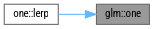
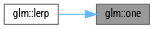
  digraph {
    rankdir=RL
    fontname="Roboto Condensed"
    node [fontname="Roboto Condensed" fontsize=10 shape=box style=filled]
    n1 [color=gray40 fillcolor=grey60 fontcolor=black height=0.2 label="glm::one" width=0.4]
-   n2 [color=grey40 fillcolor=white height=0.2 label="one::lerp" width=0.4]
+   n2 [color=grey40 fillcolor=white height=0.2 label="glm::lerp" width=0.4]
    n1 -> n2 [color=steelblue1 dir=back fontname="Roboto Condensed" fontsize=10 labelfontname=Helvetica labelfontsize=10 style=solid]
  }
